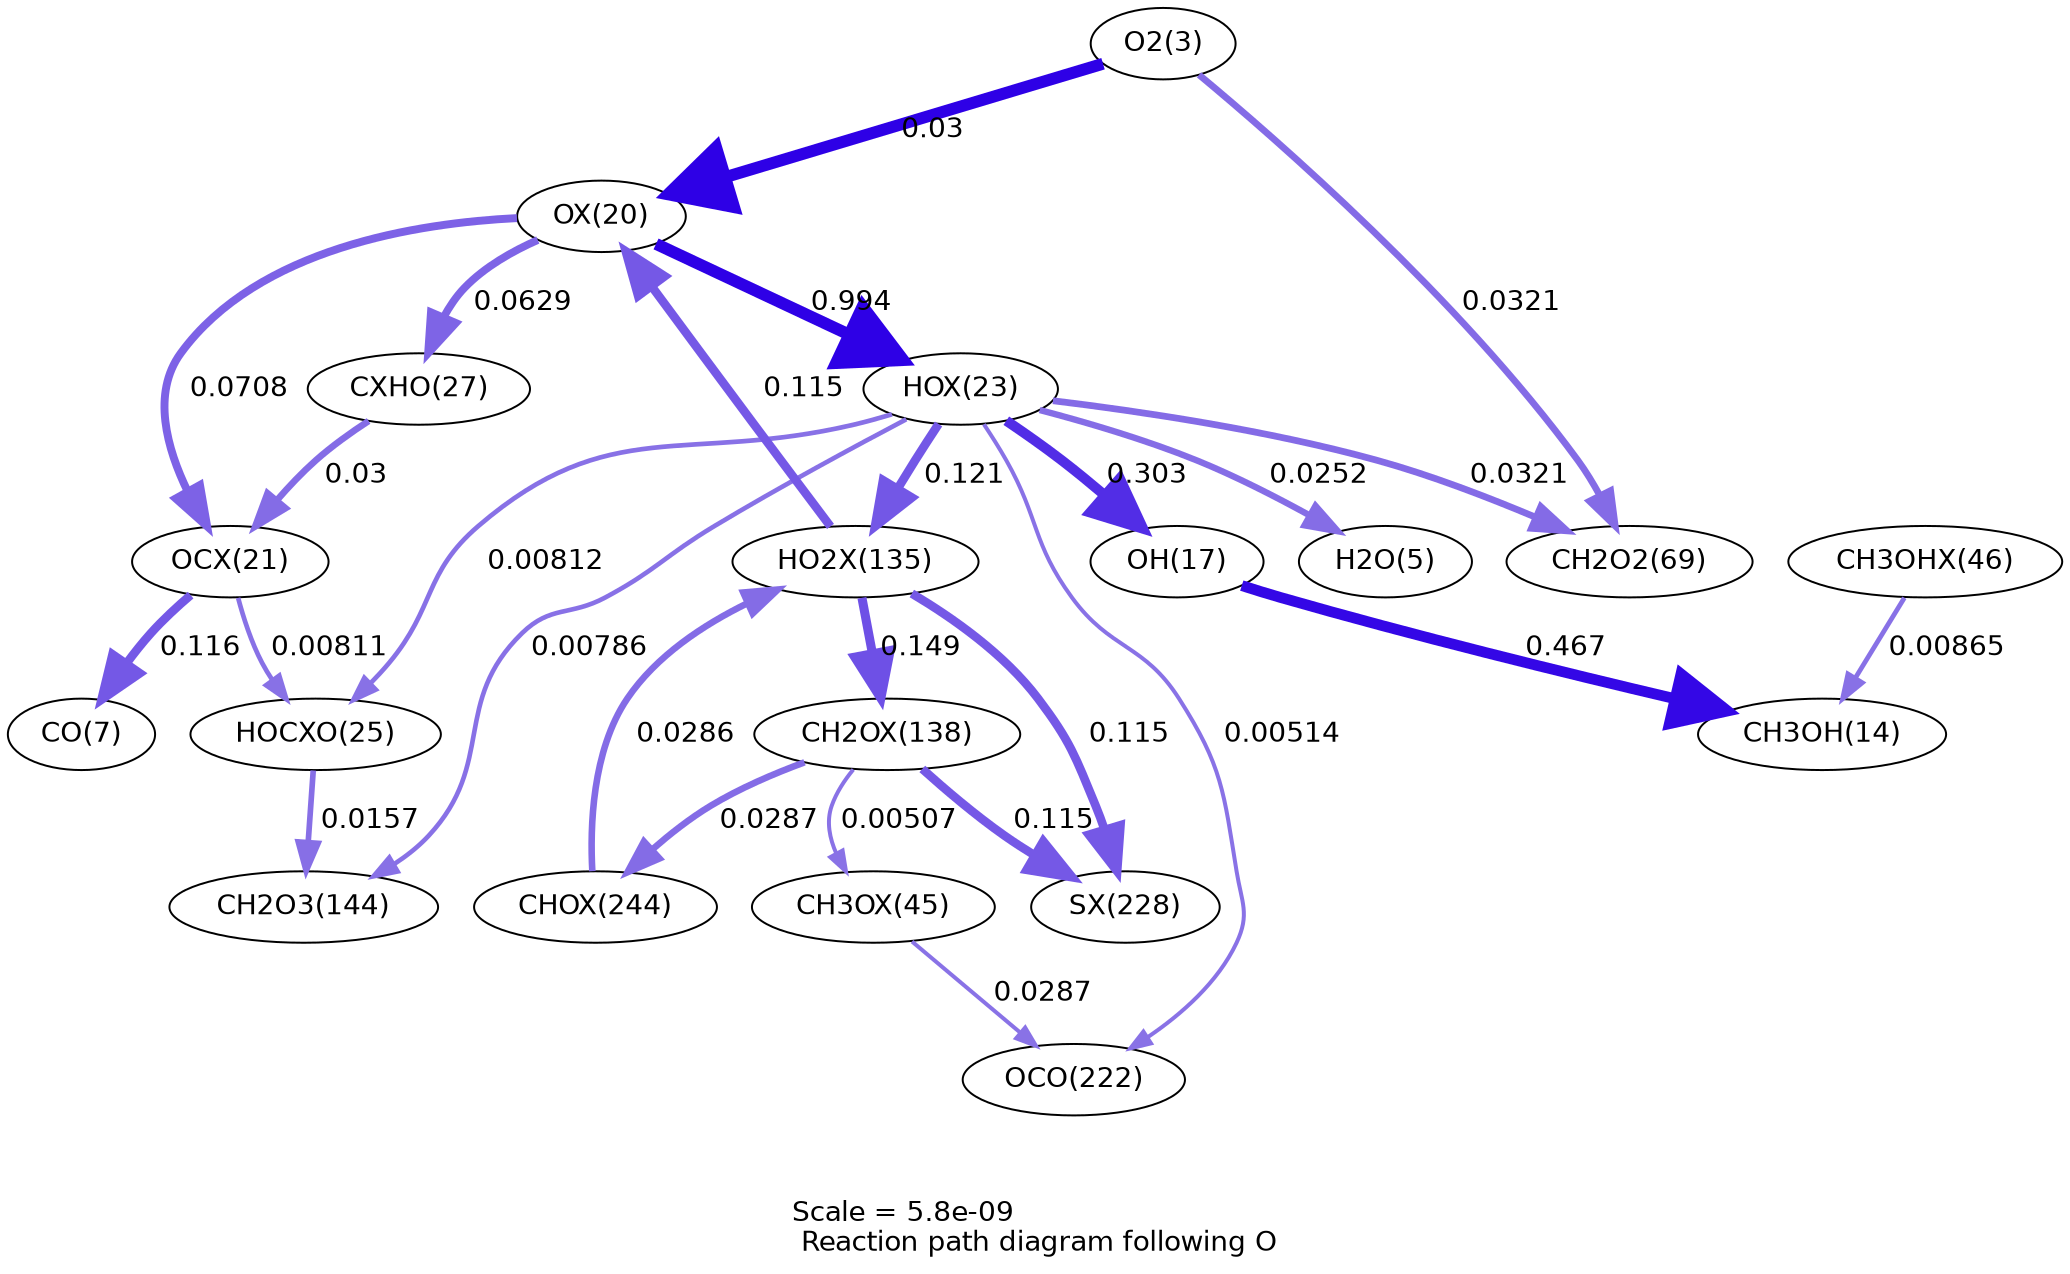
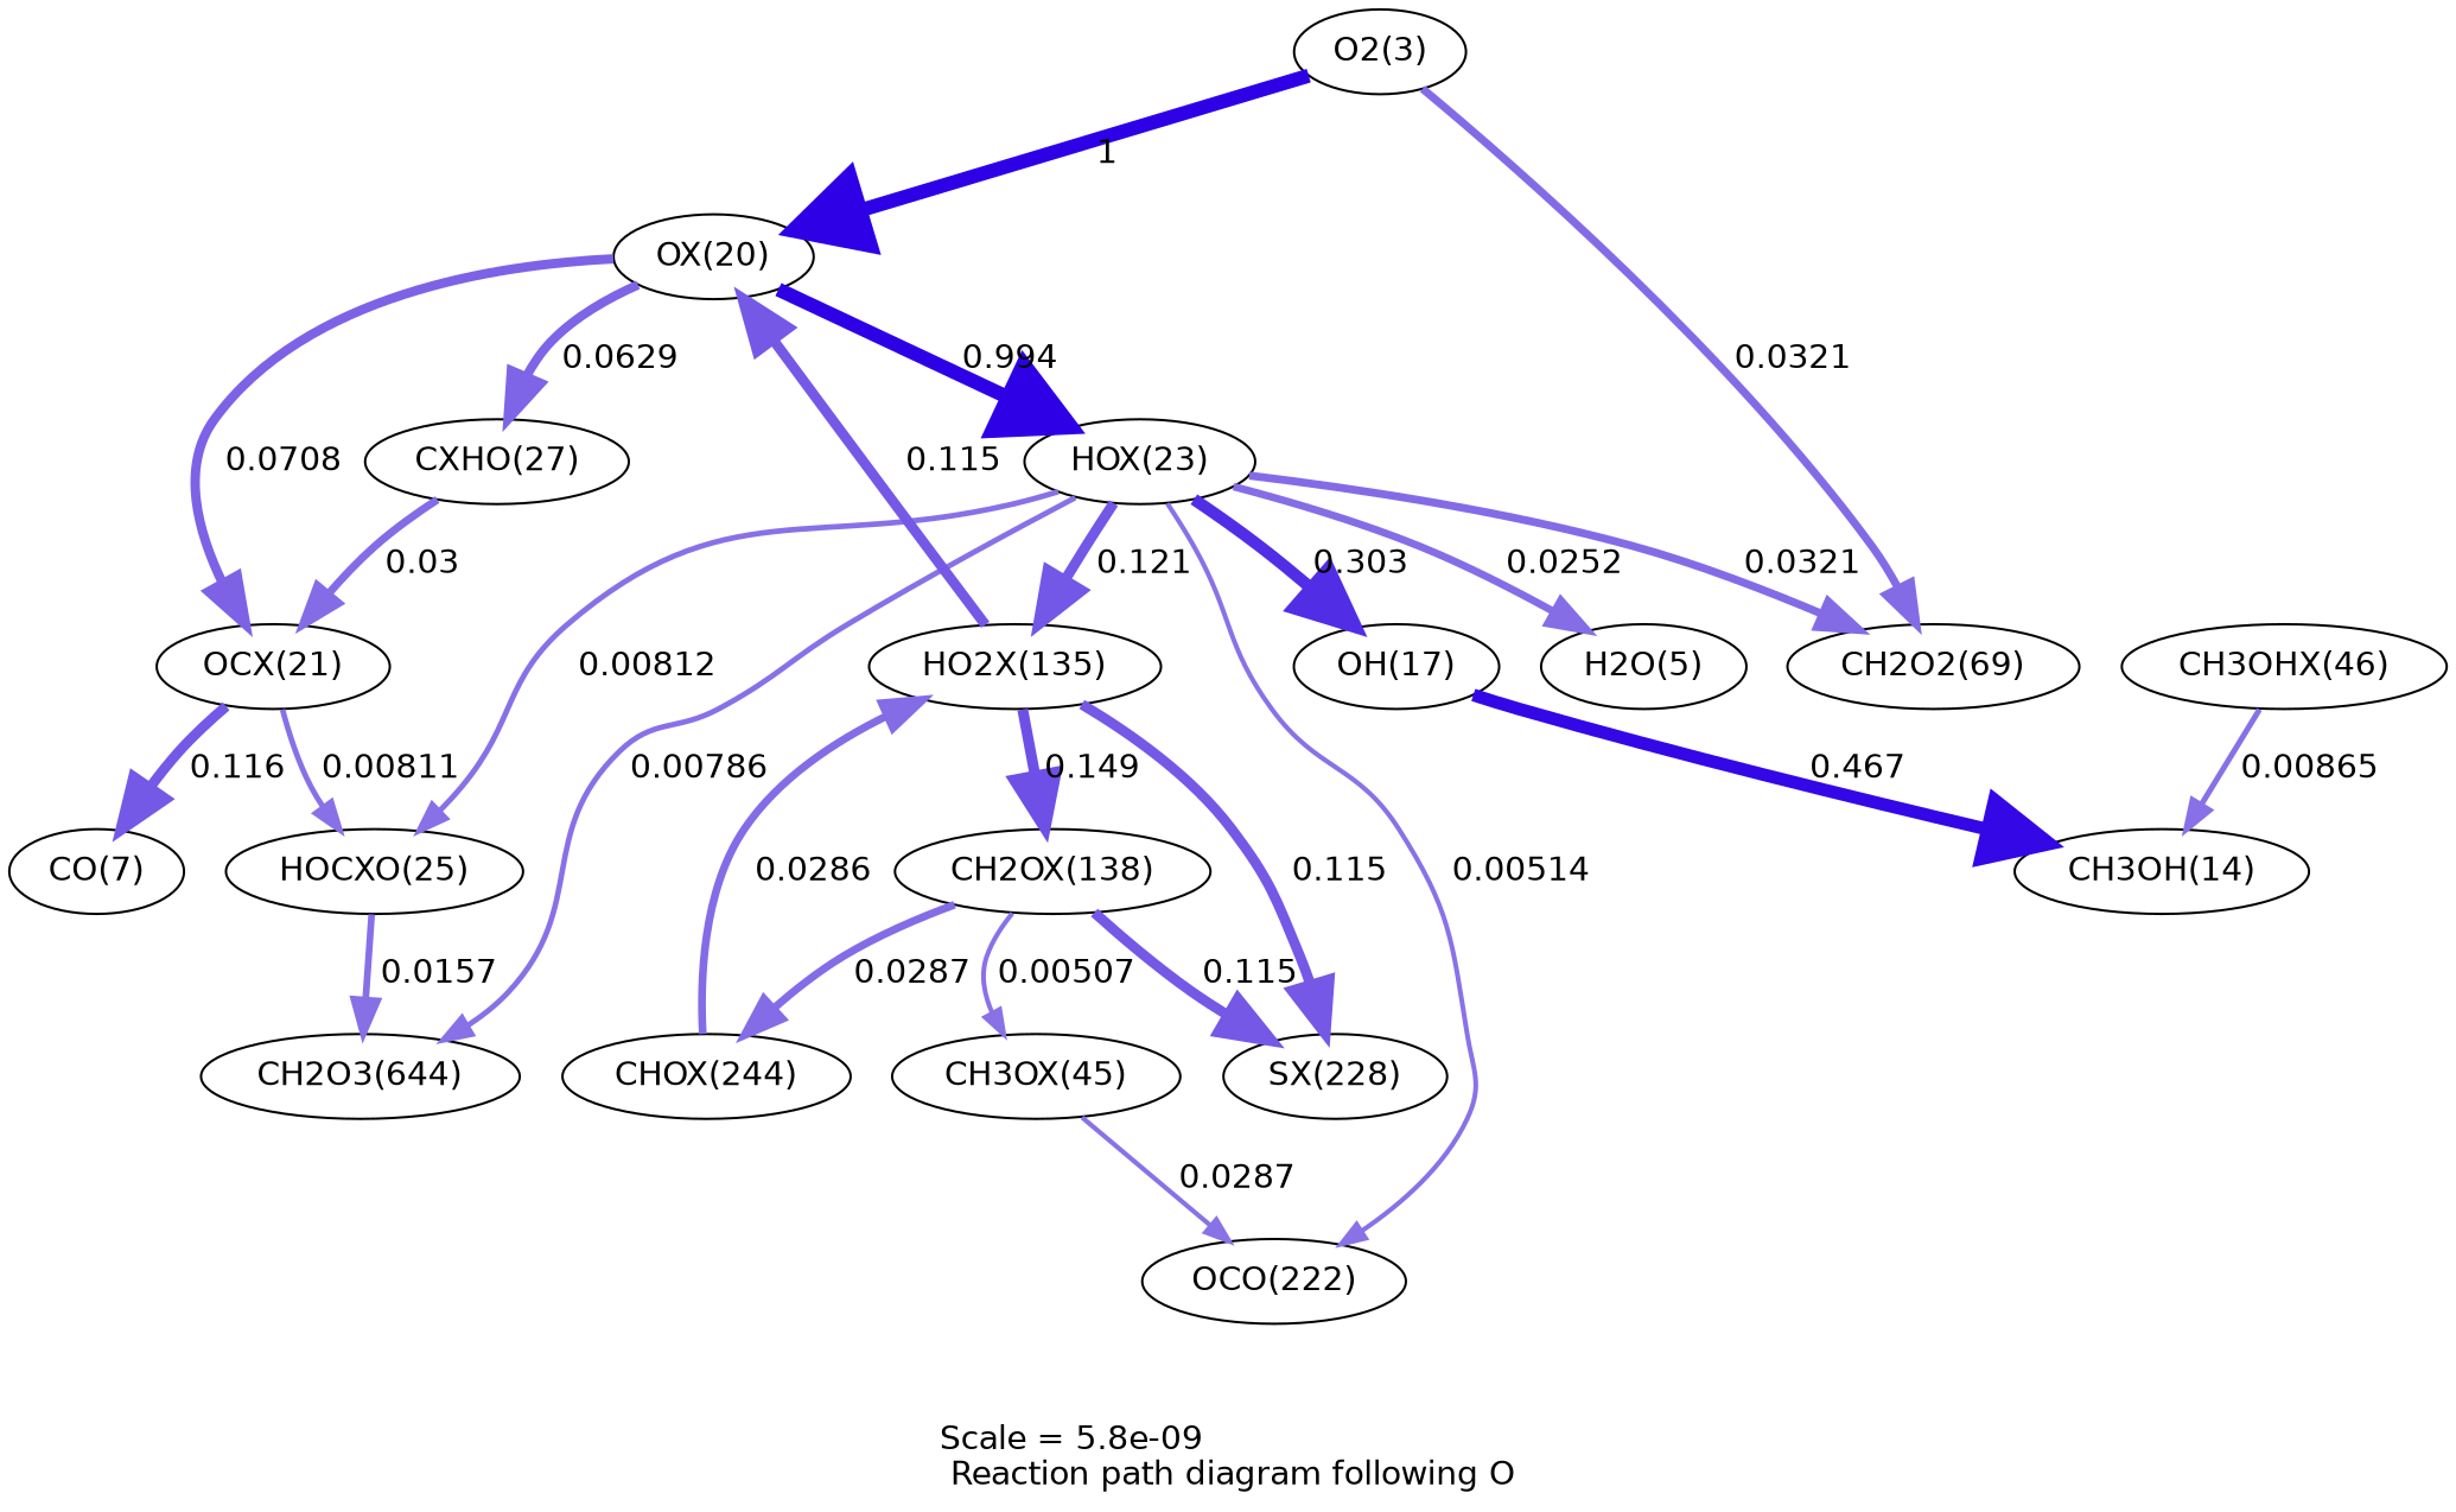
  digraph {
    fontname=Helvetica
    label="Scale = 5.8e-09\l Reaction path diagram following O"
    node [fontname=Helvetica]
    edge [arrowsize=1.01 color="0.7, 0.508, 0.9" fontname=Helvetica penwidth=4.37]
    n1 [label="O2(3)"]
    n2 [label="OX(20)"]
    n3 [label="CH2O2(69)"]
    n4 [label="HOX(23)"]
    n5 [label="CXHO(27)"]
    n6 [label="OCX(21)"]
    n7 [label="HO2X(135)"]
    n8 [label="OH(17)"]
    n9 [label="H2O(5)"]
    n10 [label="HOCXO(25)"]
-   n11 [label="CH2O3(144)"]
+   n11 [label="CH2O3(644)"]
    n12 [label="OCO(222)"]
    n13 [label="CO(7)"]
    n14 [label="SX(228)"]
    n15 [label="CH2OX(138)"]
    n16 [label="CH3OH(14)"]
    n17 [label="CHOX(244)"]
    n18 [label="CH3OX(45)"]
    n19 [label="CH3OHX(46)"]
-   n1 -> n2 [arrowsize=3 color="0.7, 1.5, 0.9" label=" 0.03" penwidth=6]
+   n1 -> n2 [arrowsize=3 color="0.7, 1.5, 0.9" label=" 1" penwidth=6]
    n1 -> n3 [arrowsize=1.7 color="0.7, 0.532, 0.9" label=" 0.0321" penwidth=3.4]
    n2 -> n4 [arrowsize=3 color="0.7, 1.49, 0.9" label=" 0.994" penwidth=6]
    n2 -> n5 [arrowsize=1.96 color="0.7, 0.563, 0.9" label=" 0.0629" penwidth=3.91]
    n2 -> n6 [arrowsize=2 color="0.7, 0.571, 0.9" label=" 0.0708" penwidth=4]
    n4 -> n3 [arrowsize=1.7 color="0.7, 0.532, 0.9" label=" 0.0321" penwidth=3.4]
    n4 -> n7 [arrowsize=2.2 color="0.7, 0.621, 0.9" label=" 0.121" penwidth=4.4]
    n4 -> n8 [arrowsize=2.55 color="0.7, 0.803, 0.9" label=" 0.303" penwidth=5.1]
    n4 -> n9 [arrowsize=1.61 color="0.7, 0.525, 0.9" label=" 0.0252" penwidth=3.22]
    n4 -> n10 [arrowsize=1.18 label=" 0.00812" penwidth=2.37]
    n4 -> n11 [arrowsize=1.17 label=" 0.00786" penwidth=2.34]
    n4 -> n12 [color="0.7, 0.505, 0.9" label=" 0.00514" penwidth=2.02]
    n5 -> n6 [arrowsize=1.68 color="0.7, 0.53, 0.9" label=" 0.03" penwidth=3.35]
    n6 -> n10 [arrowsize=1.18 label=" 0.00811" penwidth=2.37]
    n6 -> n13 [arrowsize=2.19 color="0.7, 0.616, 0.9" label=" 0.116"]
    n7 -> n2 [arrowsize=2.18 color="0.7, 0.615, 0.9" label=" 0.115"]
    n7 -> n14 [arrowsize=2.18 color="0.7, 0.615, 0.9" label=" 0.115"]
    n7 -> n15 [arrowsize=2.28 color="0.7, 0.649, 0.9" label=" 0.149" penwidth=4.56]
    n8 -> n16 [arrowsize=2.71 color="0.7, 0.967, 0.9" label=" 0.467" penwidth=5.43]
    n10 -> n11 [arrowsize=1.43 color="0.7, 0.516, 0.9" label=" 0.0157" penwidth=2.86]
    n15 -> n14 [arrowsize=2.18 color="0.7, 0.615, 0.9" label=" 0.115"]
    n15 -> n17 [arrowsize=1.66 color="0.7, 0.529, 0.9" label=" 0.0287" penwidth=3.32]
    n15 -> n18 [color="0.7, 0.505, 0.9" label=" 0.00507" penwidth=2.01]
    n17 -> n7 [arrowsize=1.66 color="0.7, 0.529, 0.9" label=" 0.0286" penwidth=3.32]
    n18 -> n12 [color="0.7, 0.505, 0.9" label=" 0.0287" penwidth=2.02]
    n19 -> n16 [arrowsize=1.21 color="0.7, 0.509, 0.9" label=" 0.00865" penwidth=2.41]
  }
